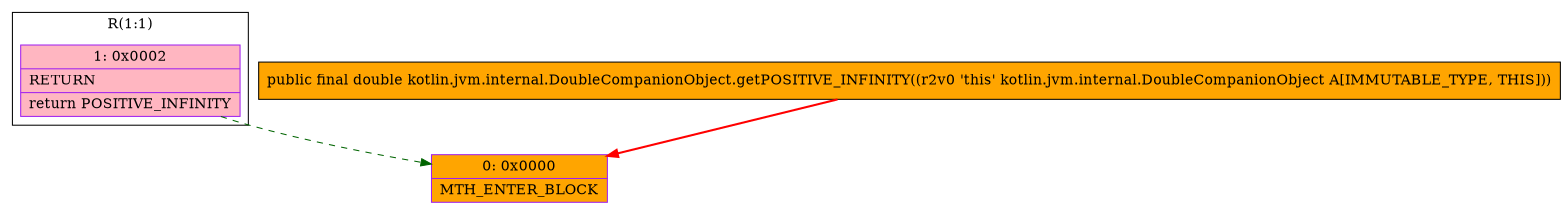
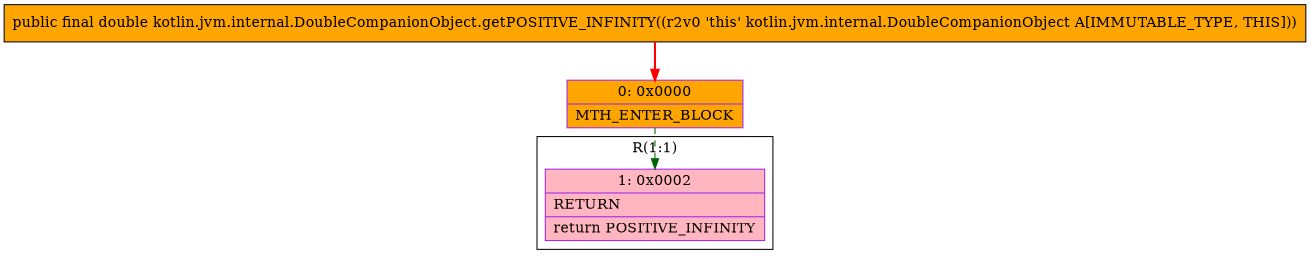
  digraph {
    node [color=purple shape=record style=filled fillcolor=orange]
    n1 [label="{1\:\ 0x0002|RETURN\l|return POSITIVE_INFINITY\l}" fillcolor=lightpink]
    n2 [label="{0\:\ 0x0000|MTH_ENTER_BLOCK\l}"]
    n3 [label="{public final double kotlin.jvm.internal.DoubleCompanionObject.getPOSITIVE_INFINITY((r2v0 'this' kotlin.jvm.internal.DoubleCompanionObject A[IMMUTABLE_TYPE, THIS])) }" color=black]
    subgraph cluster_1 {
      label="R(1:1)"
      n1
    }
-   n1 -> n2 [color=darkgreen style=dashed]
+   n2 -> n1 [color=darkgreen style=dashed]
    n3 -> n2 [color=red style=bold]
  }
